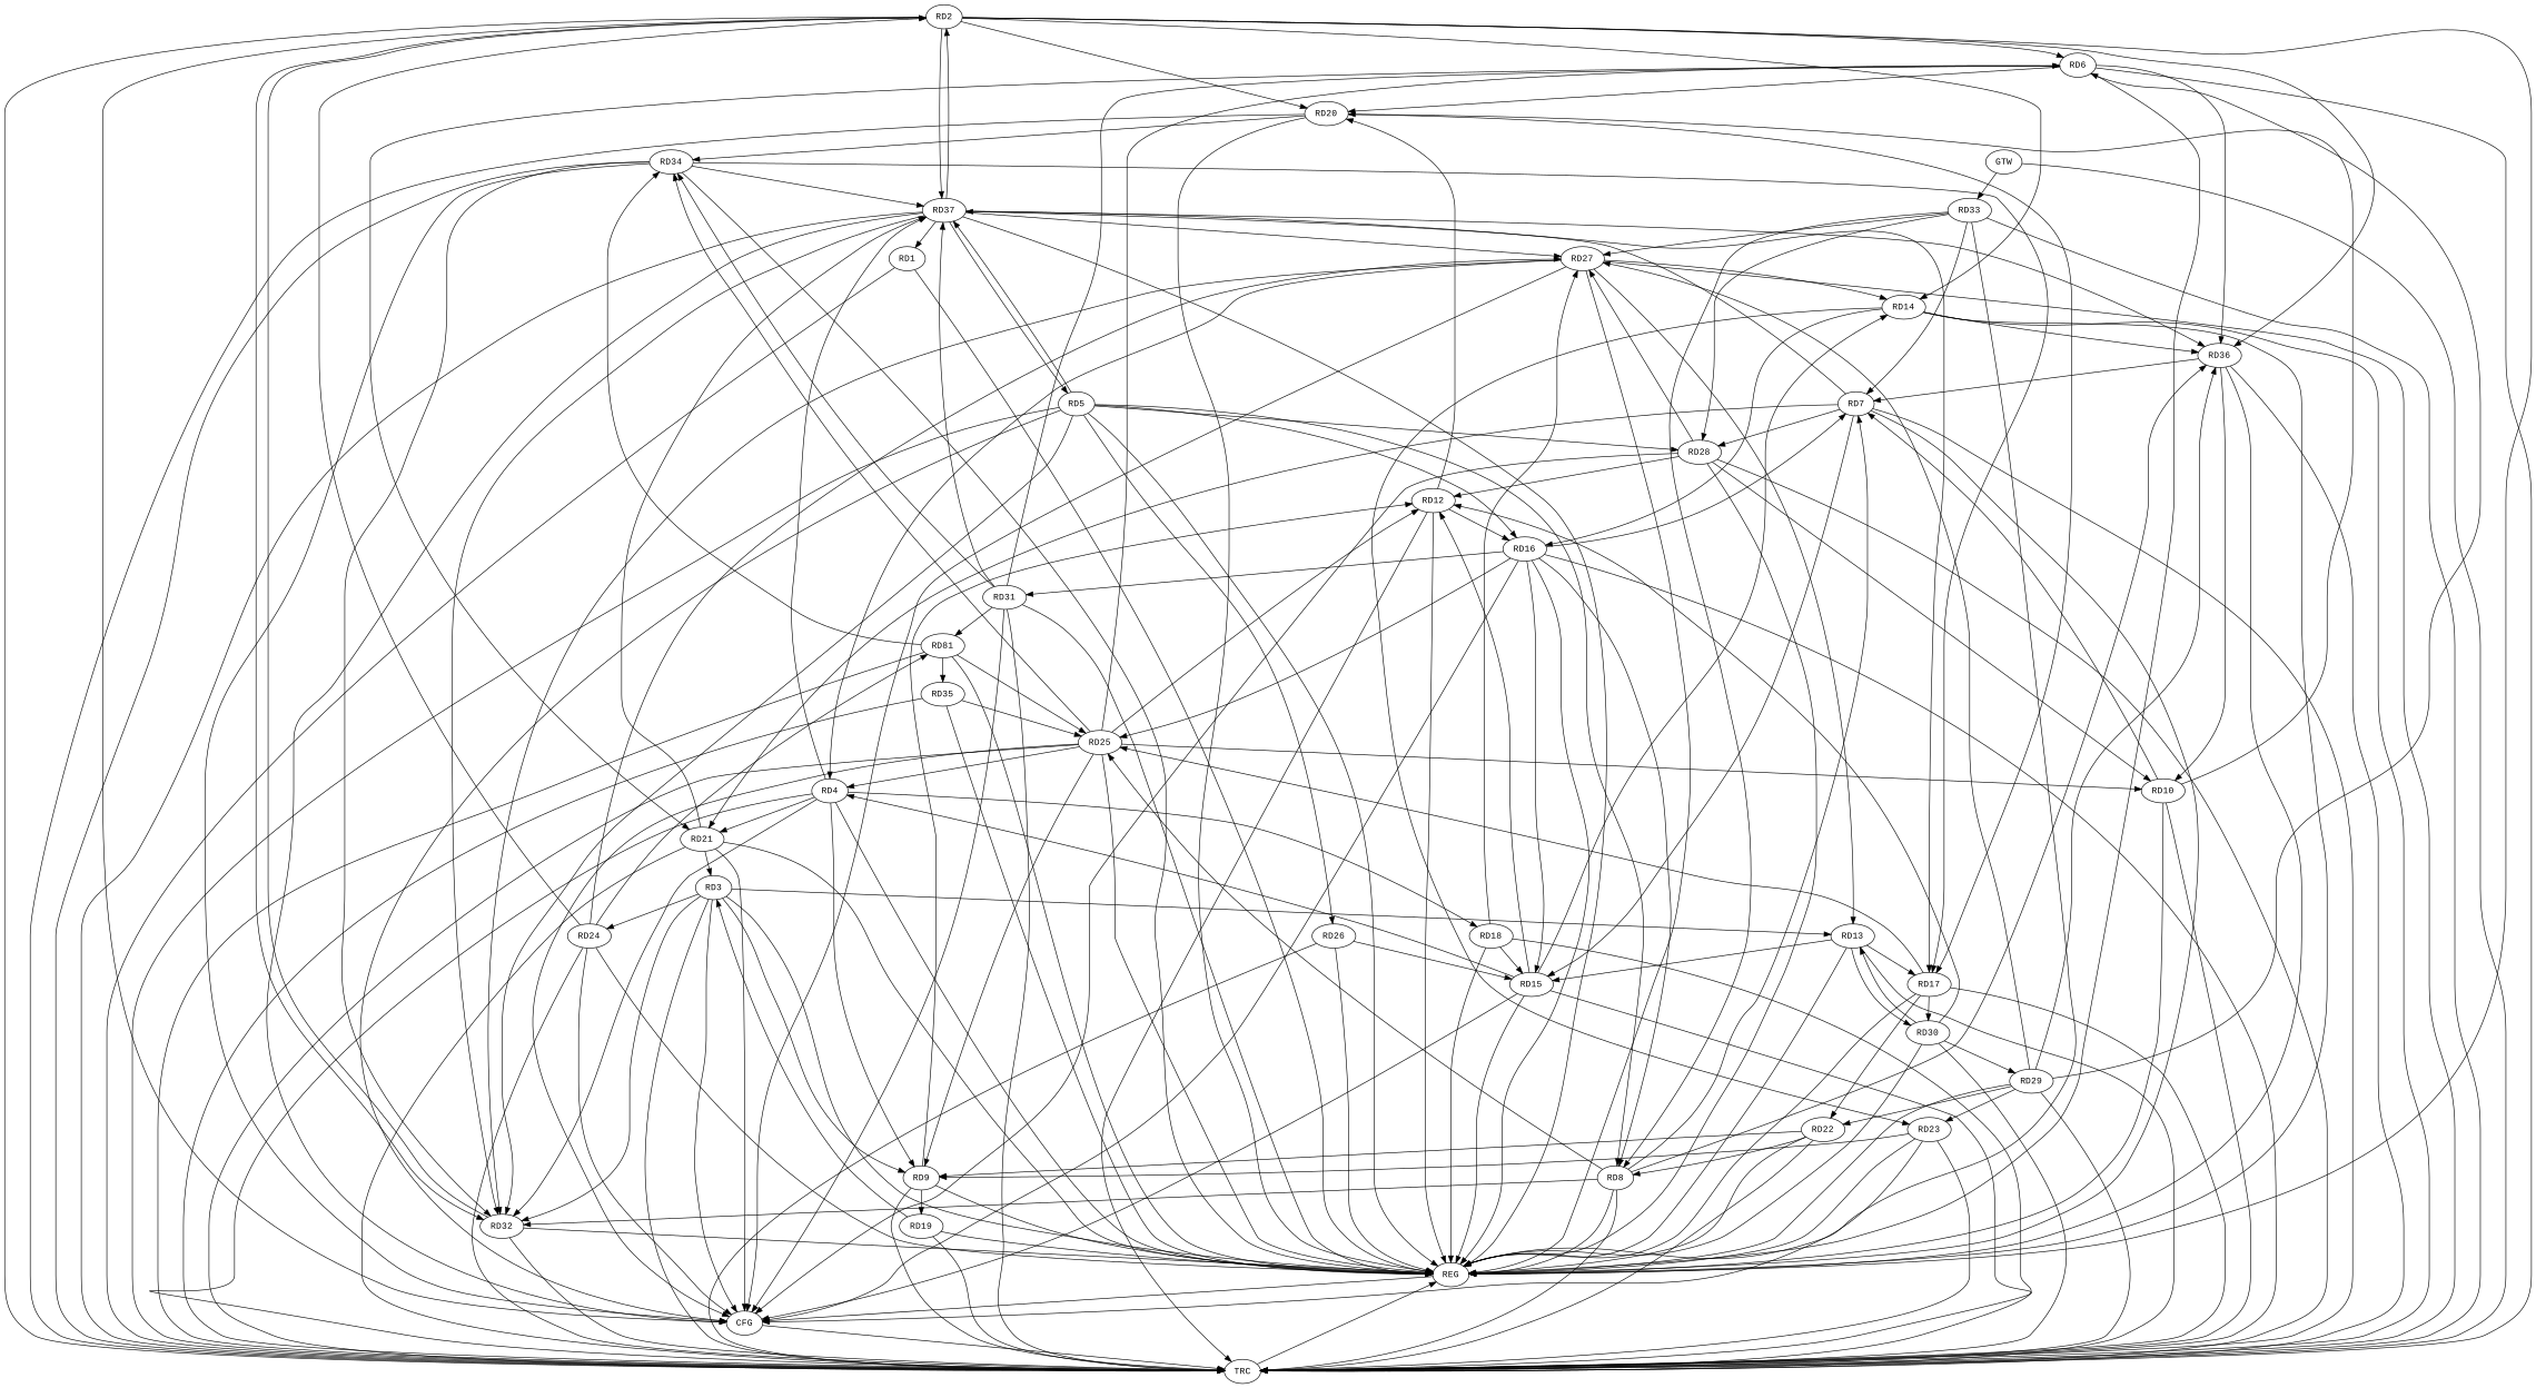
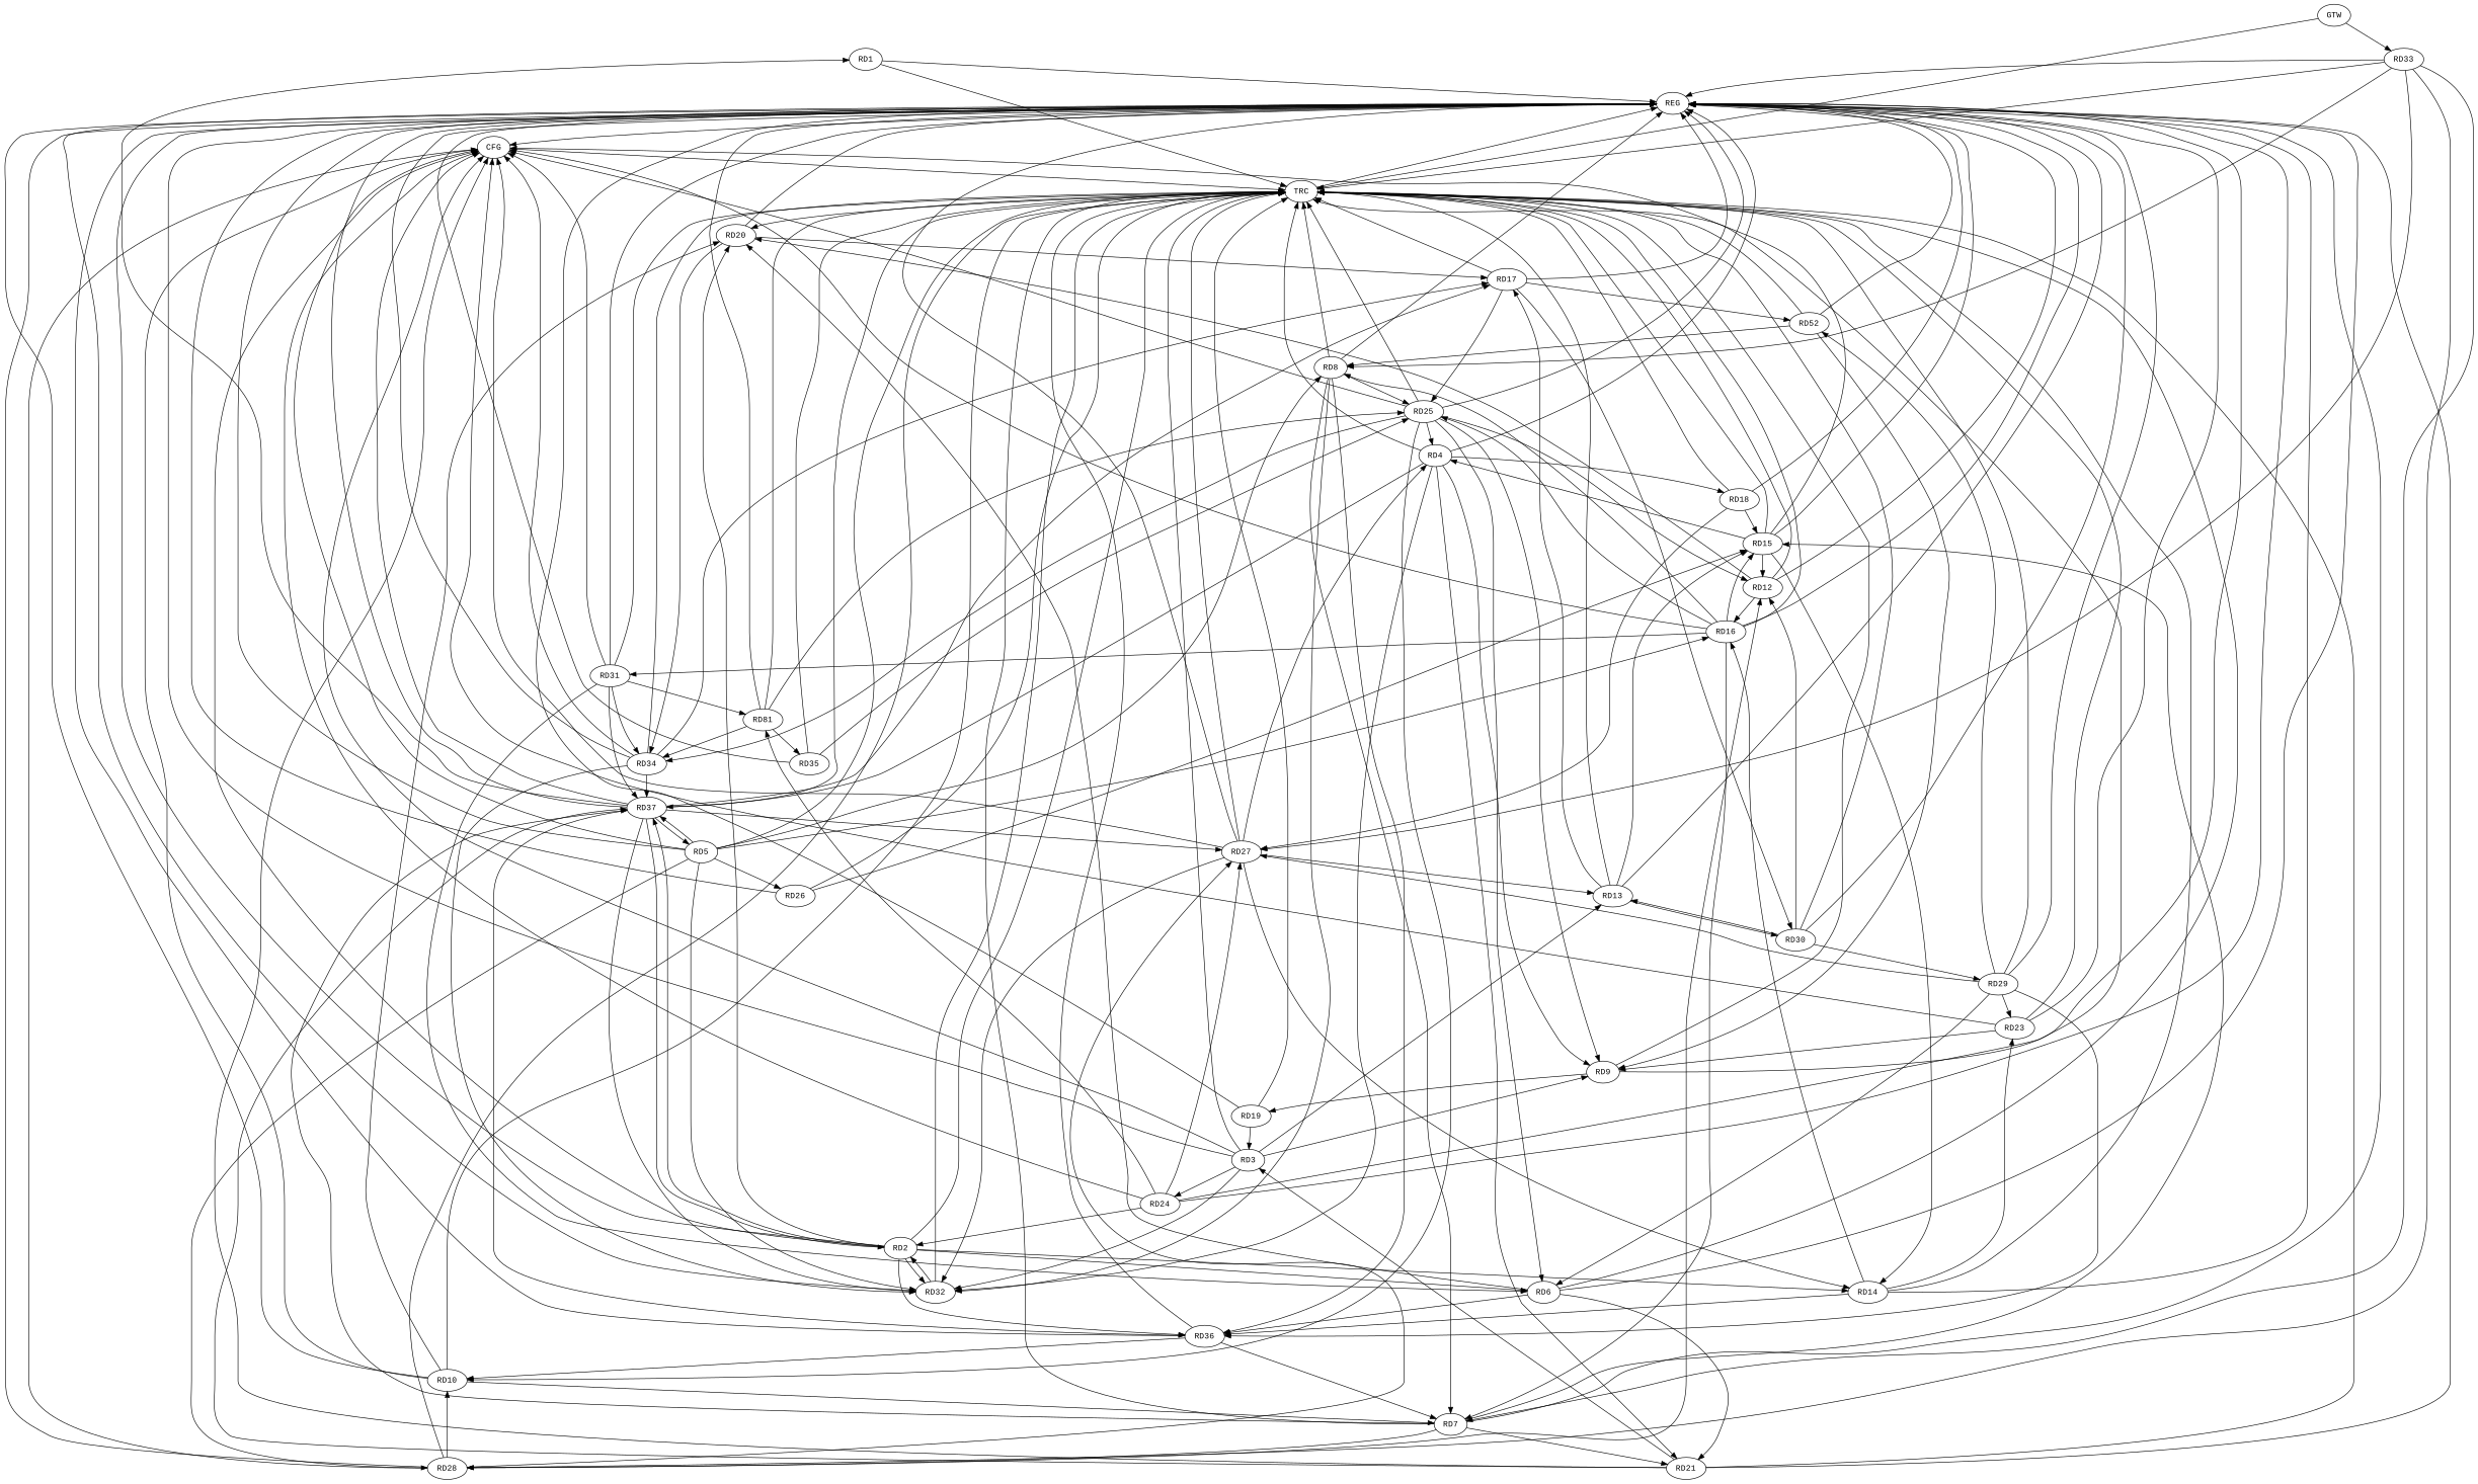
  strict digraph {
    fontname="Liberation Mono"
    node [fontname="Liberation Mono"]
    edge [fontname="Liberation Mono"]
    n1 [label=RD1]
    n2 [label=REG]
    n3 [label=TRC]
    n4 [label=CFG]
    n5 [label=RD2]
    n6 [label=RD6]
    n7 [label=RD14]
    n8 [label=RD20]
    n9 [label=RD32]
    n10 [label=RD36]
    n11 [label=RD37]
    n12 [label=RD21]
    n13 [label=RD16]
    n14 [label=RD23]
    n15 [label=RD34]
    n16 [label=RD17]
    n17 [label=RD7]
    n18 [label=RD10]
    n19 [label=RD5]
    n20 [label=RD27]
    n21 [label=RD3]
    n22 [label=RD9]
    n23 [label=RD13]
    n24 [label=RD24]
    n25 [label=RD12]
    n26 [label=RD19]
    n27 [label=RD15]
    n28 [label=RD30]
    n29 [label=RD81]
    n30 [label=RD4]
    n31 [label=RD18]
    n32 [label=RD8]
    n33 [label=RD26]
    n34 [label=RD28]
    n35 [label=RD25]
    n36 [label=RD31]
    n37 [label=RD35]
-   n38 [label=RD22]
+   n38 [label=RD52]
    n39 [label=RD29]
    n40 [label=RD33]
    n41 [label=GTW]
    n1 -> n2
    n1 -> n3
    n2 -> n4
    n3 -> n2
    n4 -> n3
    n5 -> n2
    n5 -> n3
    n5 -> n4
    n5 -> n6
    n5 -> n7
    n5 -> n8
    n5 -> n9
    n5 -> n10
    n5 -> n11
    n6 -> n2
    n6 -> n3
    n6 -> n8
    n6 -> n10
    n6 -> n12
    n7 -> n2
    n7 -> n3
    n7 -> n10
    n7 -> n13
    n7 -> n14
    n8 -> n2
-   n8 -> n3
+   n3 -> n8
    n8 -> n15
    n8 -> n16
    n9 -> n2
    n9 -> n3
    n9 -> n5
    n10 -> n2
    n10 -> n3
    n10 -> n17
    n10 -> n18
    n11 -> n1
    n11 -> n2
    n11 -> n3
    n11 -> n4
    n11 -> n5
    n11 -> n9
    n11 -> n10
    n11 -> n16
    n11 -> n19
    n11 -> n20
    n12 -> n2
    n12 -> n3
    n12 -> n4
    n12 -> n11
    n12 -> n21
    n13 -> n2
    n13 -> n3
    n13 -> n4
    n13 -> n17
    n13 -> n27
    n13 -> n32
    n13 -> n35
    n13 -> n36
    n14 -> n2
    n14 -> n3
    n14 -> n4
    n14 -> n22
    n15 -> n2
    n15 -> n3
    n15 -> n4
    n15 -> n9
    n15 -> n11
    n15 -> n16
    n16 -> n2
    n16 -> n3
    n16 -> n28
    n16 -> n35
    n16 -> n38
    n17 -> n2
    n17 -> n3
    n17 -> n11
    n17 -> n12
    n17 -> n27
    n17 -> n34
    n18 -> n2
    n18 -> n3
+   n18 -> n4
    n18 -> n8
    n18 -> n17
    n19 -> n2
    n19 -> n3
    n19 -> n4
    n19 -> n9
    n19 -> n11
    n19 -> n13
    n19 -> n32
    n19 -> n33
    n19 -> n34
    n20 -> n2
    n20 -> n3
    n20 -> n4
    n20 -> n7
    n20 -> n9
    n20 -> n23
    n20 -> n30
    n21 -> n2
    n21 -> n3
    n21 -> n4
    n21 -> n9
    n21 -> n22
    n21 -> n23
    n21 -> n24
    n22 -> n2
    n22 -> n3
-   n22 -> n25
    n22 -> n26
    n23 -> n2
    n23 -> n3
    n23 -> n16
    n23 -> n27
    n23 -> n28
    n24 -> n2
    n24 -> n3
    n24 -> n4
    n24 -> n5
    n24 -> n20
    n24 -> n29
    n25 -> n2
    n25 -> n3
    n25 -> n8
    n25 -> n13
    n26 -> n2
    n26 -> n3
    n26 -> n21
    n27 -> n2
    n27 -> n3
    n27 -> n4
    n27 -> n7
    n27 -> n25
    n27 -> n30
    n28 -> n2
    n28 -> n3
    n28 -> n23
    n28 -> n25
    n28 -> n39
    n29 -> n2
    n29 -> n3
    n29 -> n15
    n29 -> n35
    n29 -> n37
    n30 -> n2
    n30 -> n3
    n30 -> n9
    n30 -> n11
    n30 -> n12
    n30 -> n22
    n30 -> n31
    n31 -> n2
    n31 -> n3
    n31 -> n20
    n31 -> n27
    n32 -> n2
    n32 -> n3
    n32 -> n9
    n32 -> n10
    n32 -> n17
    n32 -> n35
    n33 -> n2
    n33 -> n3
    n33 -> n27
    n34 -> n2
    n34 -> n3
    n34 -> n4
    n34 -> n18
    n34 -> n20
    n34 -> n25
    n35 -> n2
    n35 -> n3
    n35 -> n4
    n35 -> n6
    n35 -> n15
    n35 -> n18
    n35 -> n22
    n35 -> n25
    n35 -> n30
    n36 -> n2
    n36 -> n3
    n36 -> n4
    n36 -> n6
    n36 -> n11
    n36 -> n15
    n36 -> n29
    n37 -> n2
    n37 -> n3
    n37 -> n35
    n38 -> n2
    n38 -> n3
    n38 -> n22
    n38 -> n32
    n39 -> n2
    n39 -> n3
    n39 -> n6
    n39 -> n10
    n39 -> n14
    n39 -> n20
    n39 -> n38
    n40 -> n2
    n40 -> n3
    n40 -> n17
    n40 -> n20
    n40 -> n32
    n40 -> n34
    n41 -> n3
    n41 -> n40
  }
